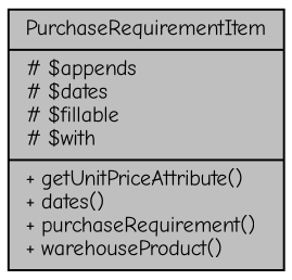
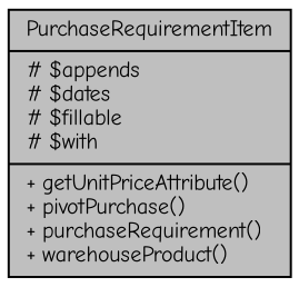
  digraph {
    fontname="Comic Neue"
-   n1 [color=black fillcolor=grey75 fontcolor=black fontname="Comic Neue" fontsize=10 height=0.2 label="{PurchaseRequirementItem\n|# $appends\l# $dates\l# $fillable\l# $with\l|+ getUnitPriceAttribute()\l+ dates()\l+ purchaseRequirement()\l+ warehouseProduct()\l}" shape=record style=filled width=0.4]
+   n1 [color=black fillcolor=grey75 fontcolor=black fontname="Comic Neue" fontsize=10 height=0.2 label="{PurchaseRequirementItem\n|# $appends\l# $dates\l# $fillable\l# $with\l|+ getUnitPriceAttribute()\l+ pivotPurchase()\l+ purchaseRequirement()\l+ warehouseProduct()\l}" shape=record style=filled width=0.4]
  }
